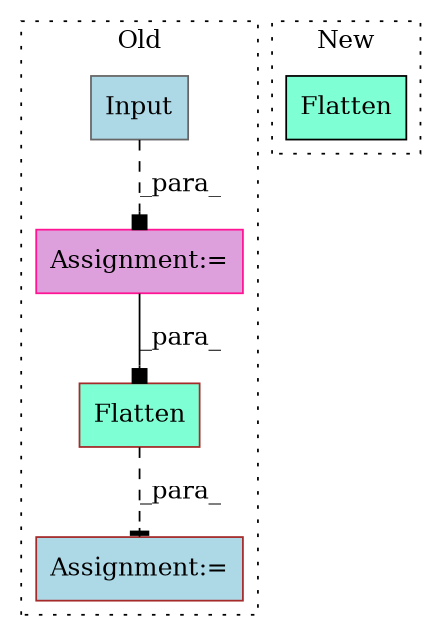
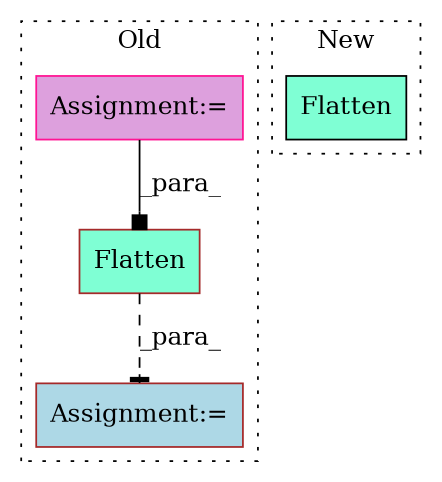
  digraph {
    node [a=32 l="8,1" shape=box style=filled fillcolor=aquamarine color=brown]
    edge [style=dashed arrowhead=box]
    n1 [label=Flatten s="3444,3498"]
    n2 [a=7 l=1 label="Assignment:=" s=3583 fillcolor=lightblue]
-   n3 [l="6,1" label=Input s="2616,2666" fillcolor=lightblue color=gray40]
    n4 [a=7 l=1 label="Assignment:=" s=2615 fillcolor=plum color=deeppink]
    n5 [label=Flatten s="2419,2433" color=black]
    subgraph cluster_1 {
      label=Old
      style=dotted
      n1
      n2
-     n3
      n4
    }
    subgraph cluster_2 {
      label=New
      style=dotted
      n5
    }
    n1 -> n2 [label=_para_ arrowhead=tee]
-   n3 -> n4 [label=_para_]
    n4 -> n1 [label=_para_ style=solid]
  }
